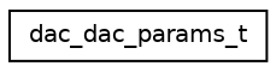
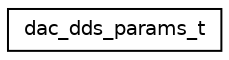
  digraph {
    rankdir=LR
-   n1 [color=black fillcolor=white fontname=Helvetica fontsize=10 height=0.2 label=dac_dac_params_t shape=record style=filled width=0.4]
+   n1 [color=black fillcolor=white fontname=Helvetica fontsize=10 height=0.2 label=dac_dds_params_t shape=record style=filled width=0.4]
  }
